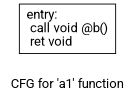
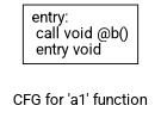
  digraph {
    label="CFG for 'a1' function"
    fontname=Roboto
-   n1 [label="{entry:\l  call void @b()\l  ret void\l}" shape=record fontname=Roboto]
+   n1 [label="{entry:\l  call void @b()\l  entry void\l}" shape=record fontname=Roboto]
  }
